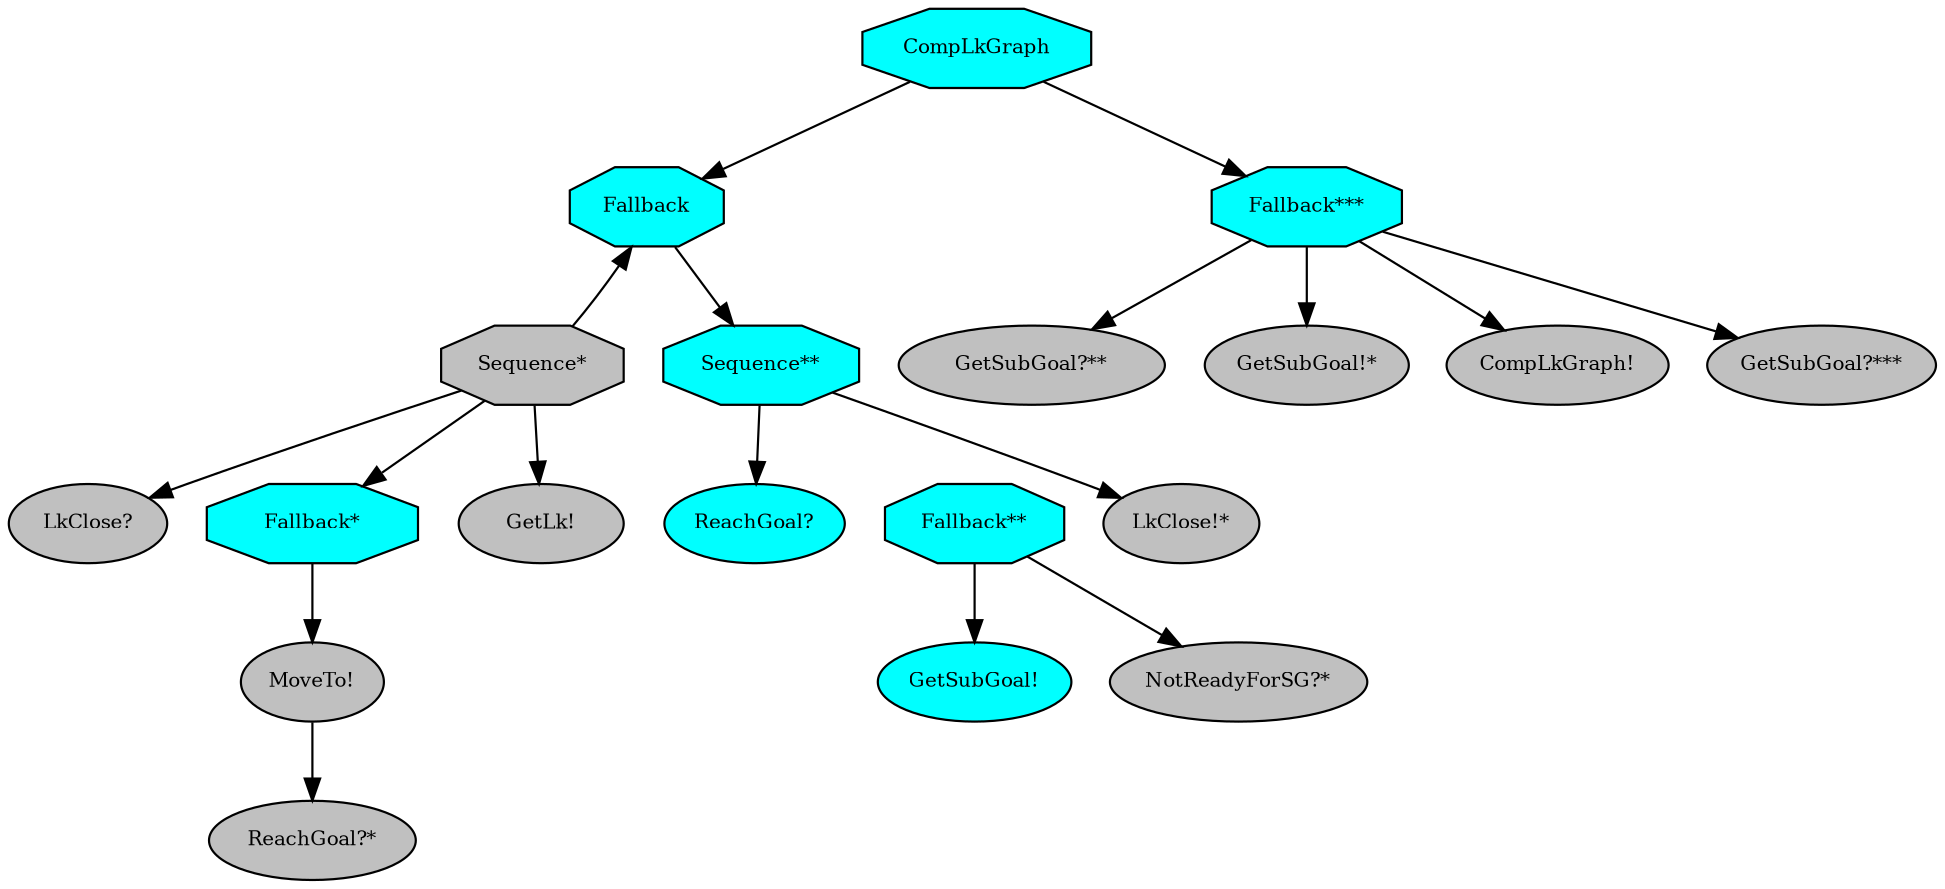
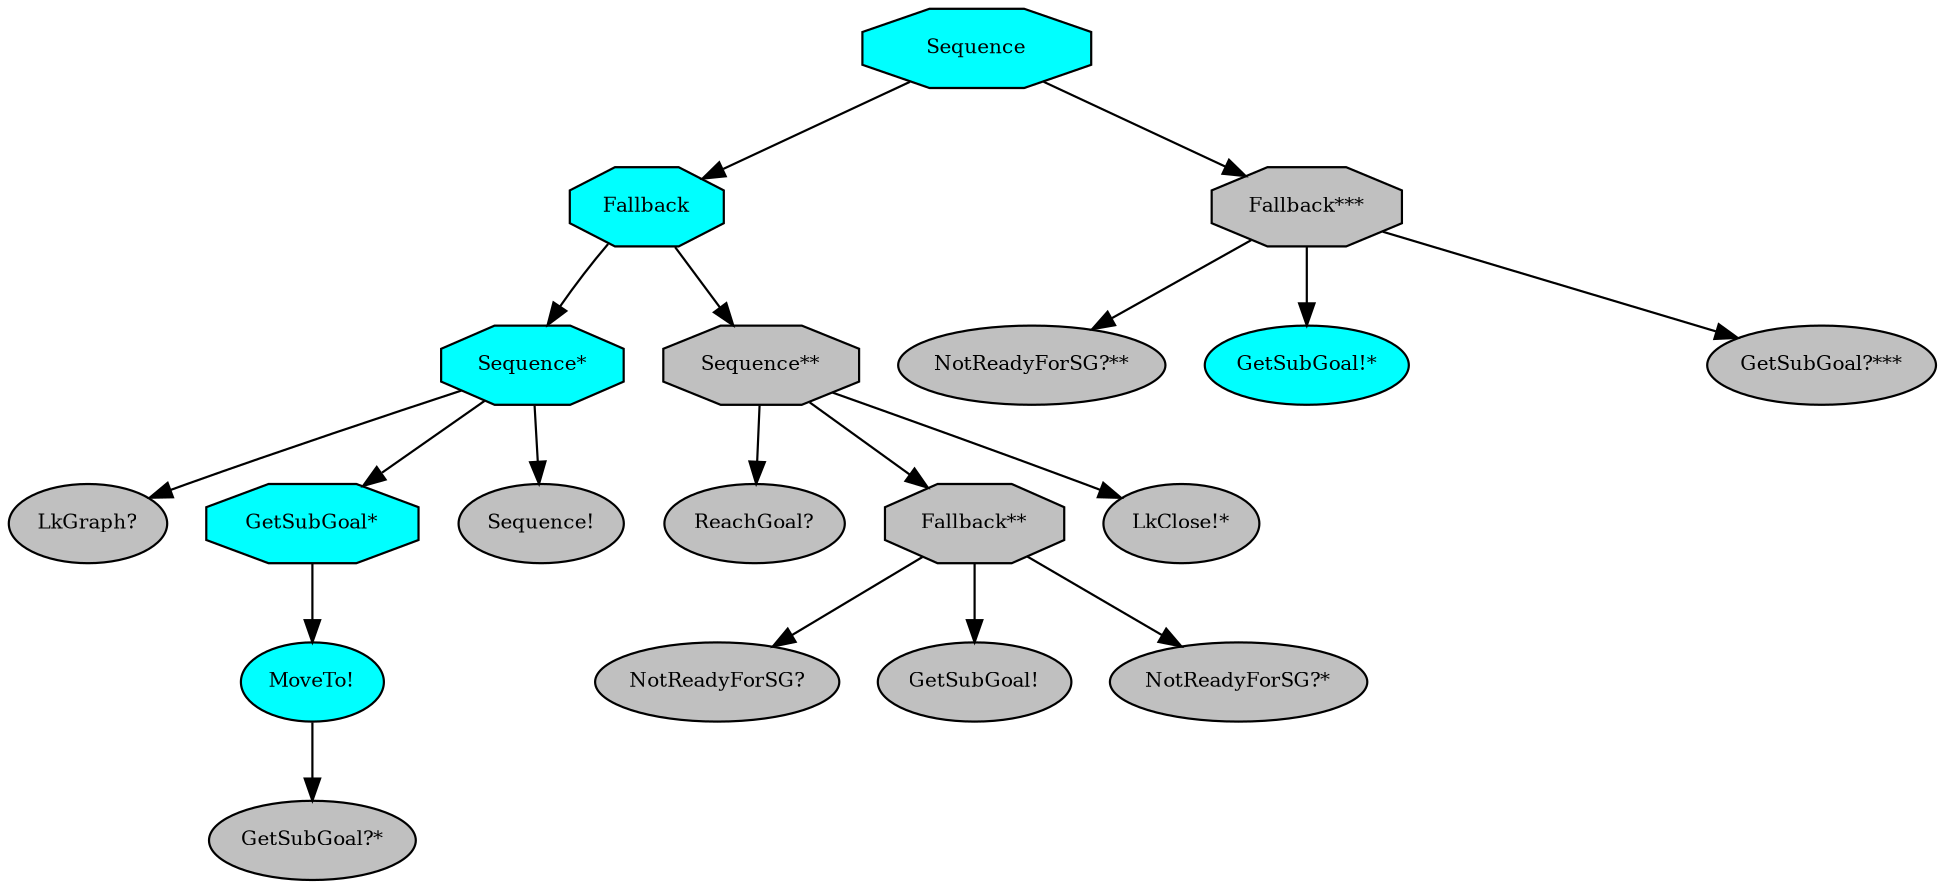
  digraph {
    fontname="times-roman"
    ordering=out
    node [fillcolor=gray fontcolor=black fontname="times-roman" fontsize=9 shape=ellipse style=filled]
    edge [fontname="times-roman"]
-   n1 [fillcolor=cyan label=CompLkGraph shape=octagon]
+   n1 [fillcolor=cyan label=Sequence shape=octagon]
    n2 [fillcolor=cyan label=Fallback shape=octagon]
-   n3 [fillcolor=cyan label="Fallback***" shape=octagon]
-   n4 [label="Sequence*" shape=octagon]
-   n5 [fillcolor=cyan label="Sequence**" shape=octagon]
-   n6 [label="GetSubGoal?**"]
-   n7 [label="GetSubGoal!*"]
-   n8 [label="CompLkGraph!"]
+   n3 [label="Fallback***" shape=octagon]
+   n4 [fillcolor=cyan label="Sequence*" shape=octagon]
+   n5 [label="Sequence**" shape=octagon]
+   n6 [label="NotReadyForSG?**"]
+   n7 [fillcolor=cyan label="GetSubGoal!*"]
    n9 [label="GetSubGoal?***"]
-   n10 [fillcolor=cyan label="ReachGoal?"]
-   n11 [label="LkClose?"]
-   n12 [fillcolor=cyan label="Fallback*" shape=octagon]
-   n13 [label="GetLk!"]
-   n14 [fillcolor=cyan label="Fallback**" shape=octagon]
+   n10 [label="ReachGoal?"]
+   n11 [label="LkGraph?"]
+   n12 [fillcolor=cyan label="GetSubGoal*" shape=octagon]
+   n13 [label="Sequence!"]
+   n14 [label="Fallback**" shape=octagon]
    n15 [label="LkClose!*"]
-   n16 [label="MoveTo!"]
-   n17 [label="ReachGoal?*"]
-   n19 [fillcolor=cyan label="GetSubGoal!"]
+   n16 [fillcolor=cyan label="MoveTo!"]
+   n17 [label="GetSubGoal?*"]
+   n18 [label="NotReadyForSG?"]
+   n19 [label="GetSubGoal!"]
    n20 [label="NotReadyForSG?*"]
    n1 -> n2
    n1 -> n3
-   n4 -> n2
+   n2 -> n4
    n2 -> n5
    n3 -> n6
    n3 -> n7
-   n3 -> n8
    n3 -> n9
    n4 -> n11
    n4 -> n12
    n4 -> n13
    n5 -> n10
+   n5 -> n14
    n5 -> n15
    n12 -> n16
+   n14 -> n18
    n14 -> n19
    n14 -> n20
    n16 -> n17
  }
